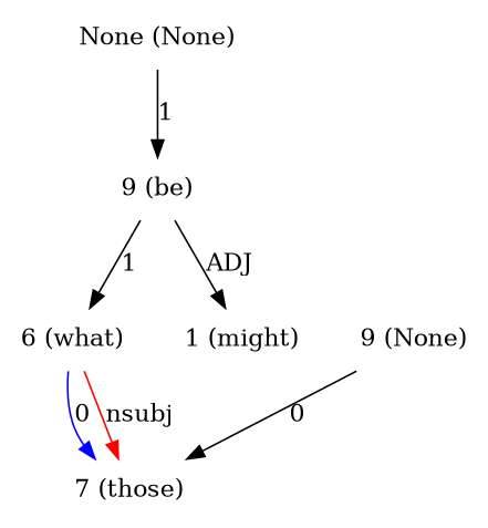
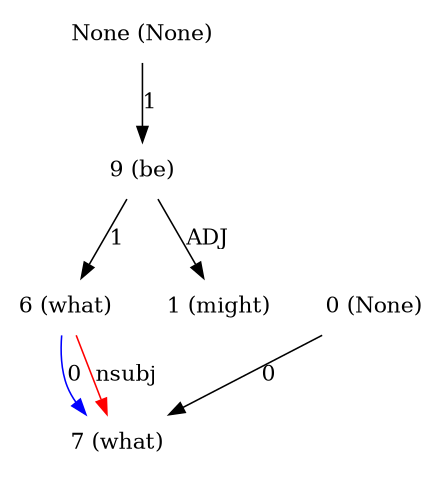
  digraph {
    node [shape=plaintext]
    edge [dir=forward]
    n1 [label="None (None)"]
    n2 [label="9 (be)"]
    n3 [label="6 (what)"]
    n4 [label="1 (might)"]
-   n5 [label="7 (those)"]
-   n6 [label="9 (None)"]
+   n5 [label="7 (what)"]
+   n6 [label="0 (None)"]
    n1 -> n2 [label=1]
    n2 -> n3 [label=1]
    n2 -> n4 [label=ADJ]
    n3 -> n5 [color=blue label=0]
    n3 -> n5 [color=red label=nsubj]
    n6 -> n5 [label=0]
  }
